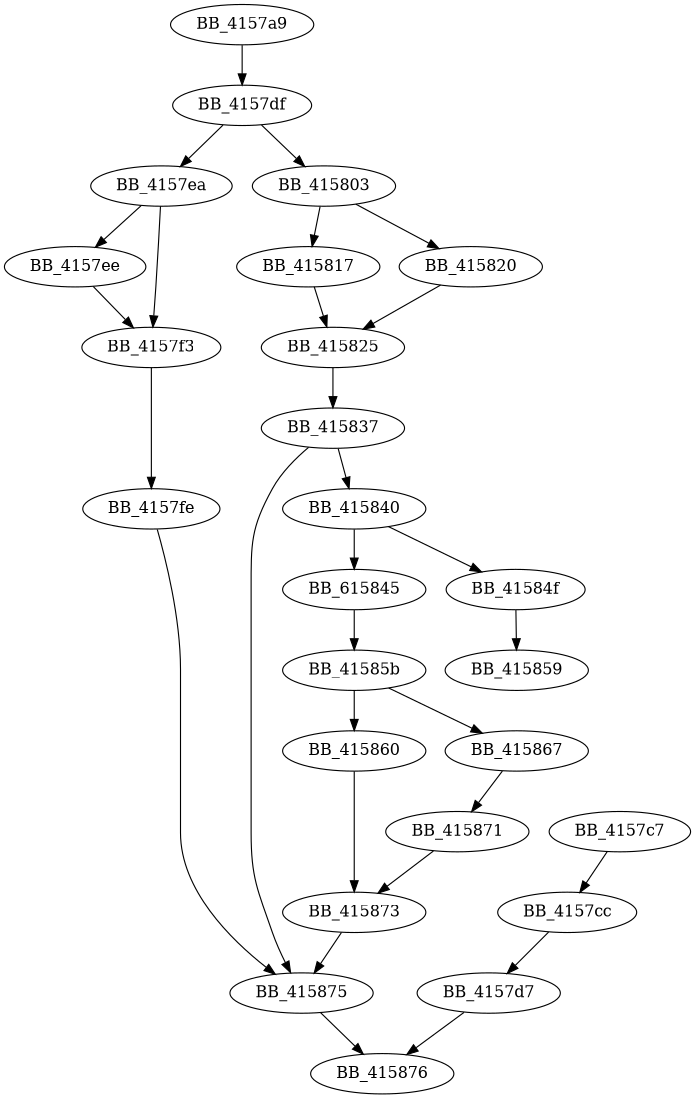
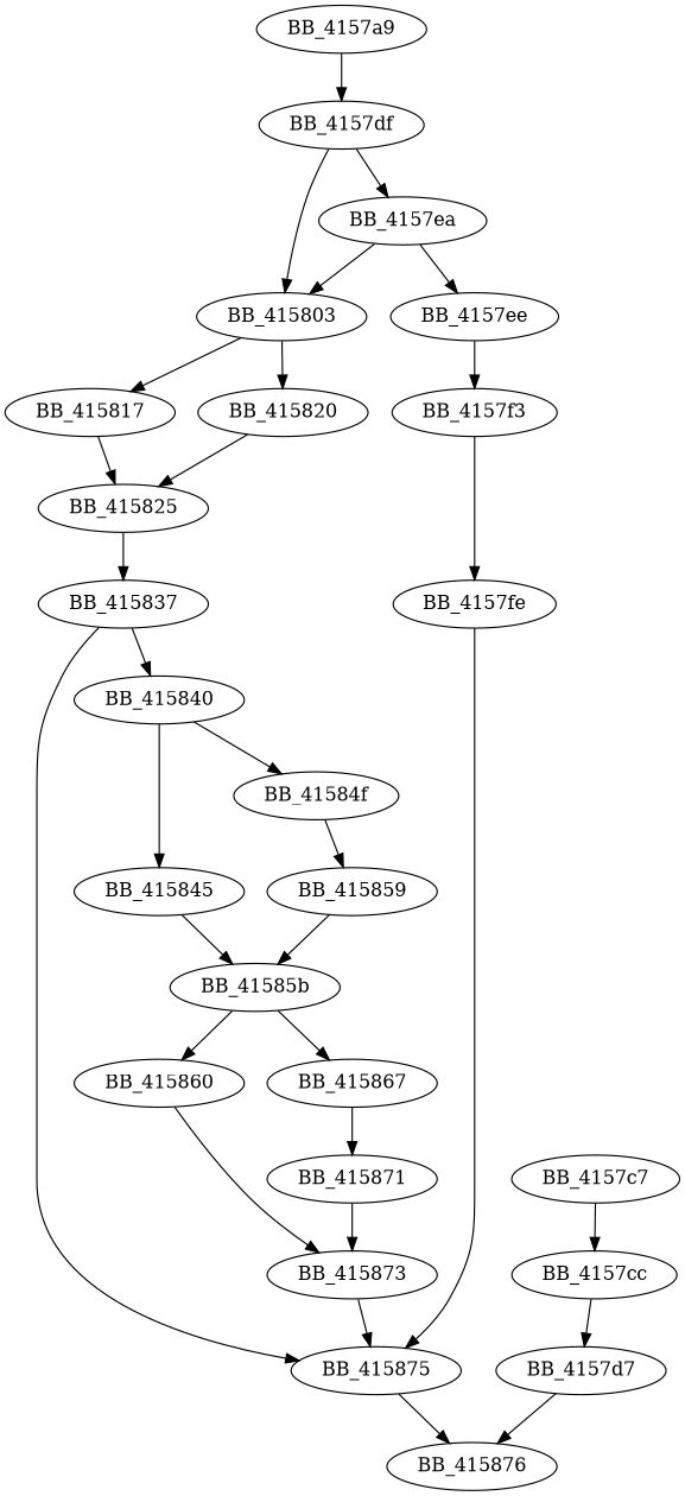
  digraph {
    BB_4157a9
    BB_4157df
    BB_4157c7
    BB_4157cc
    BB_4157ea
    BB_415803
    BB_4157d7
    BB_4157ee
    BB_415817
    BB_415820
    BB_415876
    BB_4157f3
    BB_415825
    BB_4157fe
    BB_415875
    BB_415837
    BB_415840
-   BB_415845 [label=BB_615845]
+   BB_415845
    BB_41584f
    BB_41585b
    BB_415859
    BB_415860
    BB_415867
    BB_415873
    BB_415871
    BB_4157a9 -> BB_4157df
    BB_4157df -> BB_4157ea
    BB_4157df -> BB_415803
    BB_4157c7 -> BB_4157cc
    BB_4157cc -> BB_4157d7
-   BB_4157ea -> BB_4157f3
+   BB_4157ea -> BB_415803
    BB_4157ea -> BB_4157ee
    BB_415803 -> BB_415817
    BB_415803 -> BB_415820
    BB_4157d7 -> BB_415876
    BB_4157ee -> BB_4157f3
    BB_415817 -> BB_415825
    BB_415820 -> BB_415825
    BB_4157f3 -> BB_4157fe
    BB_415825 -> BB_415837
    BB_4157fe -> BB_415875
    BB_415875 -> BB_415876
    BB_415837 -> BB_415875
    BB_415837 -> BB_415840
    BB_415840 -> BB_415845
    BB_415840 -> BB_41584f
    BB_415845 -> BB_41585b
    BB_41584f -> BB_415859
    BB_41585b -> BB_415860
    BB_41585b -> BB_415867
+   BB_415859 -> BB_41585b
    BB_415860 -> BB_415873
    BB_415867 -> BB_415871
    BB_415873 -> BB_415875
    BB_415871 -> BB_415873
  }
